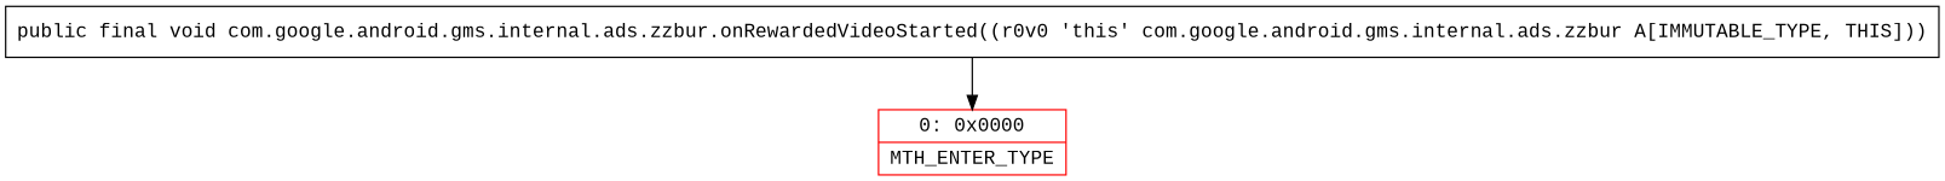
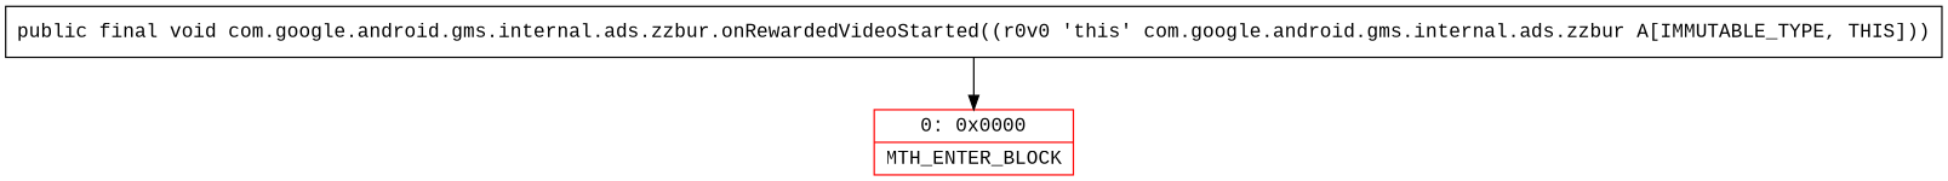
  digraph {
    fontname="Liberation Mono"
    node [shape=record fontname="Liberation Mono"]
-   n1 [color=red label="{0\:\ 0x0000|MTH_ENTER_TYPE\l}"]
+   n1 [color=red label="{0\:\ 0x0000|MTH_ENTER_BLOCK\l}"]
    n2 [label="{public final void com.google.android.gms.internal.ads.zzbur.onRewardedVideoStarted((r0v0 'this' com.google.android.gms.internal.ads.zzbur A[IMMUTABLE_TYPE, THIS])) }"]
    subgraph cluster_1 {
      label="R(0)"
    }
    n2 -> n1 [fontname="Liberation Mono"]
  }
